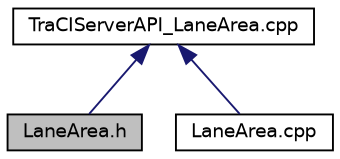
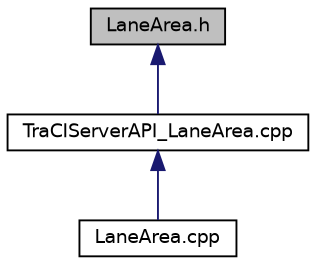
  digraph {
    node [color=black fillcolor=white fontname=Helvetica fontsize=10 shape=record style=filled]
    edge [color=midnightblue dir=back fontname=Helvetica fontsize=10 labelfontname=Helvetica labelfontsize=10 style=solid]
    n1 [fillcolor=grey75 fontcolor=black height=0.2 label="LaneArea.h" width=0.4]
    n2 [height=0.2 label="TraCIServerAPI_LaneArea.cpp" width=0.4]
    n3 [height=0.2 label="LaneArea.cpp" width=0.4]
-   n2 -> n1
+   n1 -> n2
    n2 -> n3
  }
